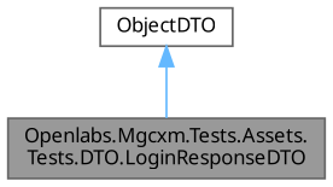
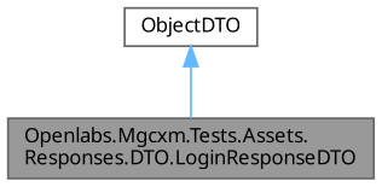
  digraph {
    fontname="Noto Sans"
    node [color=gray40 fontname="Noto Sans" fontsize=10 shape=box style=filled]
-   n1 [fillcolor=grey60 fontcolor=black height=0.2 label="Openlabs.Mgcxm.Tests.Assets.\lTests.DTO.LoginResponseDTO" width=0.4]
+   n1 [fillcolor=grey60 fontcolor=black height=0.2 label="Openlabs.Mgcxm.Tests.Assets.\lResponses.DTO.LoginResponseDTO" width=0.4]
    n2 [fillcolor=white height=0.2 label=ObjectDTO width=0.4]
    n2 -> n1 [color=steelblue1 dir=back fontname="Noto Sans" fontsize=10 labelfontname=Helvetica labelfontsize=10 style=solid]
  }
